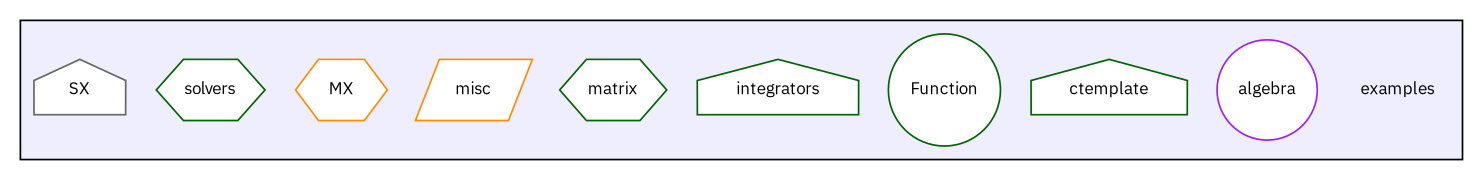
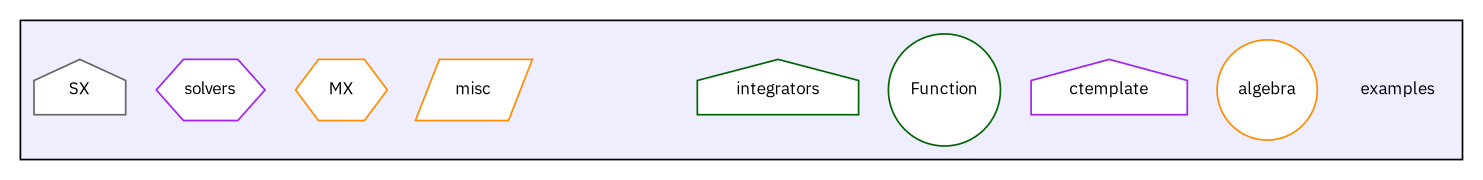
  digraph {
    compound=true
    fontname="IBM Plex Sans"
    node [fontname="IBM Plex Sans" fontsize=10 shape=house color=darkgreen fillcolor=white style=filled]
    n1 [label=examples shape=plaintext color=darkorange fillcolor="" style=""]
-   n2 [color=purple label=algebra shape=circle]
-   n3 [label=ctemplate]
+   n2 [color=darkorange label=algebra shape=circle]
+   n3 [color=purple label=ctemplate]
    n4 [label=Function shape=circle]
    n5 [label=integrators]
-   n6 [label=matrix shape=hexagon]
    n7 [color=darkorange label=misc shape=parallelogram]
    n8 [color=darkorange label=MX shape=hexagon]
-   n9 [label=solvers shape=hexagon]
+   n9 [color=purple label=solvers shape=hexagon]
    n10 [color=gray40 label=SX]
    subgraph cluster_1 {
      bgcolor="#eeeeff"
      pencolor=black
      n1
      n2
      n3
      n4
      n5
-     n6
      n7
      n8
      n9
      n10
    }
  }
